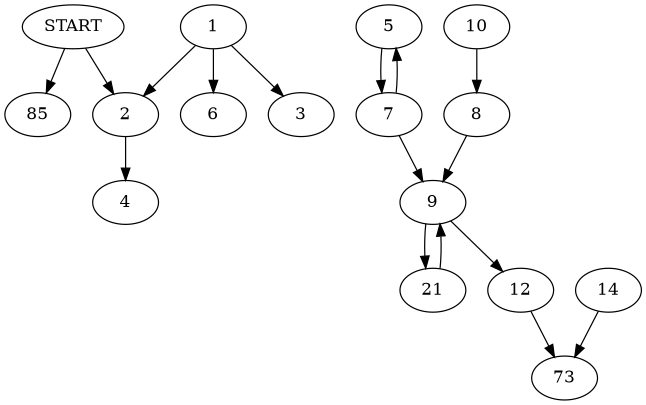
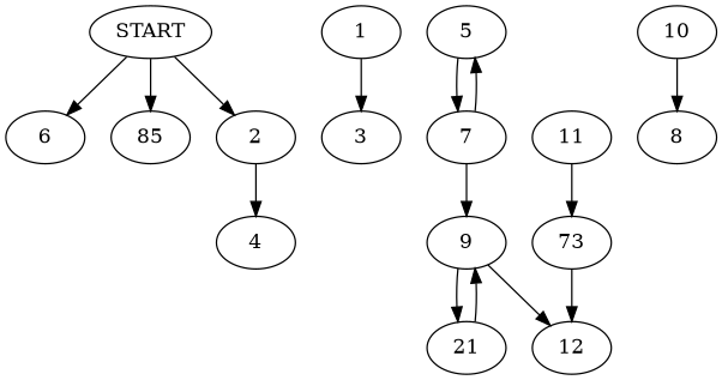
  digraph {
    n1 [label=START]
    6
    n3 [label=85]
    2
    1
    3
    4
    5
    7
    9
    8
    10
    n13 [label=21]
    12
    n15 [label=73]
-   14
-   1 -> 6
+   14 [label=11]
+   n1 -> 6
    n1 -> n3
    n1 -> 2
    2 -> 4
-   1 -> 2
    1 -> 3
    5 -> 7
    7 -> 5
    7 -> 9
    9 -> n13
    9 -> 12
-   8 -> 9
    10 -> 8
    n13 -> 9
-   12 -> n15
+   n15 -> 12
    14 -> n15
  }
